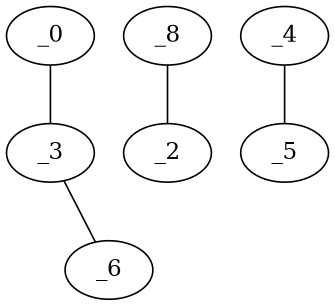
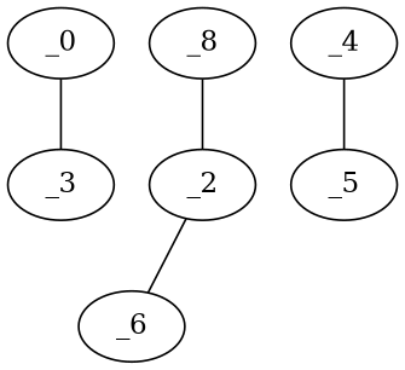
  graph {
    _0 [x=2.66071 y=2.41078]
    _3 [x=0.73 y=2.73]
    _6 [x=1.95448 y=0.596976]
    n4 [label=_8 x=2.7469 y=0.520452]
    _2 [x=0.77075 y=0.718065]
    _5 [x=2.00677 y=1.62323]
    _4 [x=0.428699 y=1.96666]
    _0 -- _3
-   _3 -- _6
+   _2 -- _6
    n4 -- _2
    _4 -- _5
  }
